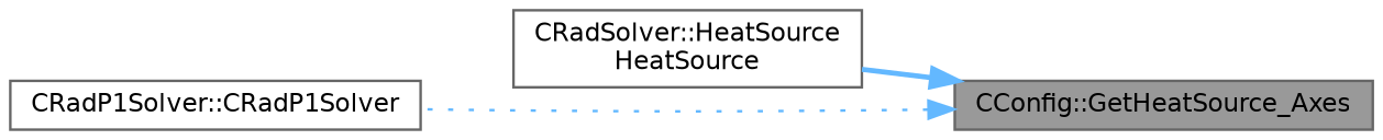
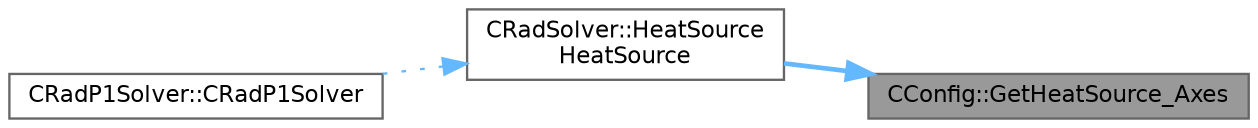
  digraph {
    fontname="DejaVu Sans"
    rankdir=RL
    node [color=grey40 fillcolor=white fontname="DejaVu Sans" fontsize=10 shape=box style=filled]
    edge [color=steelblue1 dir=back fontname="DejaVu Sans" fontsize=10 labelfontname=Helvetica labelfontsize=10]
    n1 [color=gray40 fillcolor=grey60 fontcolor=black height=0.2 label="CConfig::GetHeatSource_Axes" width=0.4]
    n2 [height=0.2 label="CRadSolver::HeatSource\lHeatSource" width=0.4]
    n3 [height=0.2 label="CRadP1Solver::CRadP1Solver" width=0.4]
    n1 -> n2 [style=bold]
-   n1 -> n3 [style=dotted]
+   n2 -> n3 [style=dotted]
  }
